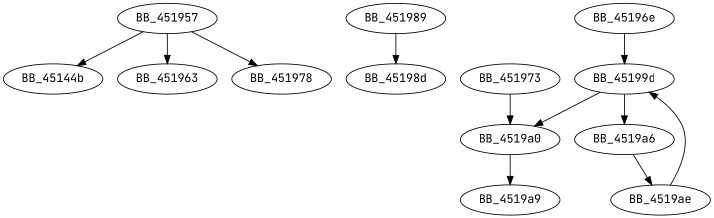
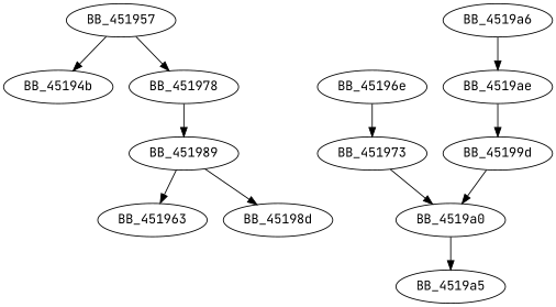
  digraph {
    fontname="JetBrains Mono"
    node [fontname="JetBrains Mono"]
    edge [fontname="JetBrains Mono"]
    BB_451957
-   BB_45194b [label=BB_45144b]
+   BB_45194b
    BB_451963
    BB_451978
    n5 [label=BB_451989]
    BB_45198d
    BB_45196e
    BB_451973
    BB_4519a0
-   BB_4519a5 [label=BB_4519a9]
+   BB_4519a5
    BB_45199d
    BB_4519a6
    BB_4519ae
    BB_451957 -> BB_45194b
-   BB_451957 -> BB_451963
+   n5 -> BB_451963
    BB_451957 -> BB_451978
+   BB_451978 -> n5
    n5 -> BB_45198d
-   BB_45196e -> BB_45199d
+   BB_45196e -> BB_451973
    BB_451973 -> BB_4519a0
    BB_4519a0 -> BB_4519a5
    BB_45199d -> BB_4519a0
-   BB_45199d -> BB_4519a6
    BB_4519a6 -> BB_4519ae
    BB_4519ae -> BB_45199d
  }
